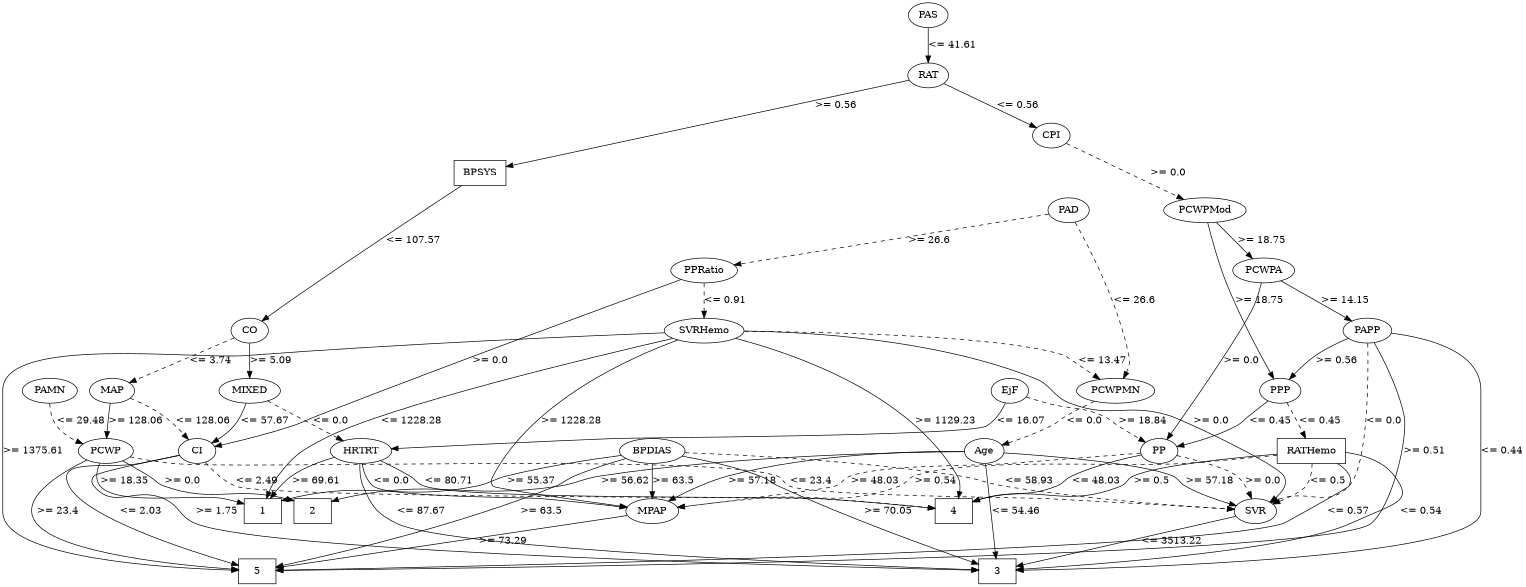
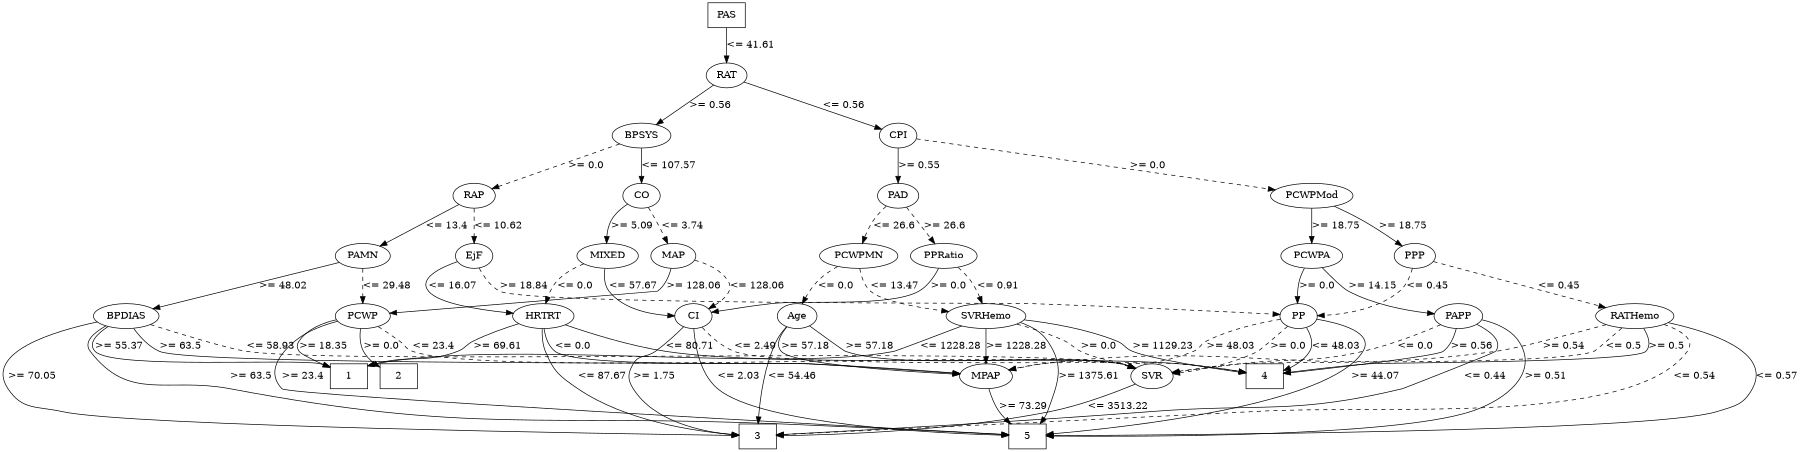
  strict digraph {
    edge [op=">=" param=0.0 style=solid]
    1 [height=0.5 shape=box width=0.75]
    2 [height=0.5 shape=box width=0.75]
    3 [height=0.5 shape=box width=0.75]
    4 [height=0.5 shape=box width=0.75]
    5 [height=0.5 shape=box width=0.75]
+   RAP [height=0.5 width=0.77778]
    PAMN [height=0.5 width=1.0139]
    EjF [height=0.5 width=0.75]
    PCWP [height=0.5 width=0.97491]
    BPDIAS [height=0.5 width=1.1735]
    PP [height=0.5 width=0.75]
    HRTRT [height=0.5 width=1.1013]
    SVR [height=0.5 width=0.77778]
    MPAP [height=0.5 width=0.97491]
-   PAS [height=0.5 width=0.75]
+   PAS [height=0.5 width=0.75 shape=box]
    RAT [height=0.5 width=0.76389]
-   BPSYS [height=0.5 width=1.0471 shape=box]
+   BPSYS [height=0.5 width=1.0471]
    CPI [height=0.5 width=0.75]
    CO [height=0.5 width=0.75]
    PAD [height=0.5 width=0.79437]
    PCWPMod [height=0.5 width=1.4444]
    MIXED [height=0.5 width=1.125]
    MAP [height=0.5 width=0.84854]
    PCWPMN [height=0.5 width=1.3902]
    PPRatio [height=0.5 width=1.1013]
    PCWPA [height=0.5 width=1.1555]
    PPP [height=0.5 width=0.75]
    SVRHemo [height=0.5 width=1.3902]
    Age [height=0.5 width=0.75]
    CI [height=0.5 width=0.75]
    PAPP [height=0.5 width=0.88889]
-   RATHemo [height=0.5 width=1.375 shape=box]
+   RATHemo [height=0.5 width=1.375]
+   RAP -> PAMN [label="<= 13.4" op="<=" param=13.4]
+   RAP -> EjF [label="<= 10.62" op="<=" param=10.62 style=dashed]
    PAMN -> PCWP [label="<= 29.48" op="<=" param=29.48 style=dashed]
+   PAMN -> BPDIAS [label=">= 48.02" param=48.02]
    EjF -> PP [label=">= 18.84" param=18.84 style=dashed]
    EjF -> HRTRT [label="<= 16.07" op="<=" param=16.07]
    PCWP -> 1 [label=">= 18.35" param=18.35]
    PCWP -> 2 [label=">= 0.0"]
    PCWP -> 5 [label=">= 23.4" param=23.4]
    PCWP -> SVR [label="<= 23.4" op="<=" param=23.4 style=dashed]
    BPDIAS -> 1 [label=">= 55.37" param=55.37]
    BPDIAS -> 3 [label=">= 70.05" param=70.05]
    BPDIAS -> 5 [label=">= 63.5" param=63.5]
    BPDIAS -> SVR [label="<= 58.93" op="<=" param=58.93 style=dashed]
    BPDIAS -> MPAP [label=">= 63.5" param=63.5]
    PP -> 4 [label="<= 48.03" op="<=" param=48.03]
+   PP -> 5 [label=">= 44.07" param=44.07]
    PP -> SVR [label=">= 0.0" style=dashed]
    PP -> MPAP [label=">= 48.03" param=48.03 style=dashed]
    HRTRT -> 1 [label=">= 69.61" param=69.61]
    HRTRT -> 3 [label="<= 87.67" op="<=" param=87.67]
    HRTRT -> 4 [label="<= 80.71" op="<=" param=80.71]
    HRTRT -> MPAP [label="<= 0.0" op="<="]
    SVR -> 3 [label="<= 3513.22" op="<=" param=3513.22]
    MPAP -> 5 [label=">= 73.29" param=73.29]
    PAS -> RAT [label="<= 41.61" op="<=" param=41.61]
    RAT -> BPSYS [label=">= 0.56" param=0.56]
    RAT -> CPI [label="<= 0.56" op="<=" param=0.56]
+   BPSYS -> RAP [label=">= 0.0" style=dashed]
    BPSYS -> CO [label="<= 107.57" op="<=" param=107.57]
+   CPI -> PAD [label=">= 0.55" param=0.55]
    CPI -> PCWPMod [label=">= 0.0" style=dashed]
    CO -> MIXED [label=">= 5.09" param=5.09]
    CO -> MAP [label="<= 3.74" op="<=" param=3.74 style=dashed]
    PAD -> PCWPMN [label="<= 26.6" op="<=" param=26.6 style=dashed]
    PAD -> PPRatio [label=">= 26.6" param=26.6 style=dashed]
    PCWPMod -> PCWPA [label=">= 18.75" param=18.75]
    PCWPMod -> PPP [label=">= 18.75" param=18.75]
    MIXED -> HRTRT [label="<= 0.0" op="<=" style=dashed]
    MIXED -> CI [label="<= 57.67" op="<=" param=57.67]
    MAP -> PCWP [label=">= 128.06" param=128.06]
    MAP -> CI [label="<= 128.06" op="<=" param=128.06 style=dashed]
-   SVRHemo -> PCWPMN [label="<= 13.47" op="<=" param=13.47 style=dashed]
+   PCWPMN -> SVRHemo [label="<= 13.47" op="<=" param=13.47 style=dashed]
    PCWPMN -> Age [label="<= 0.0" op="<=" style=dashed]
    PPRatio -> SVRHemo [label="<= 0.91" op="<=" param=0.91 style=dashed]
    PPRatio -> CI [label=">= 0.0"]
    PCWPA -> PP [label=">= 0.0"]
    PCWPA -> PAPP [label=">= 14.15" param=14.15]
-   PPP -> PP [label="<= 0.45" op="<=" param=0.45]
+   PPP -> PP [label="<= 0.45" op="<=" param=0.45 style=dashed]
    PPP -> RATHemo [label="<= 0.45" op="<=" param=0.45 style=dashed]
    SVRHemo -> 1 [label="<= 1228.28" op="<=" param=1228.28]
    SVRHemo -> 4 [label=">= 1129.23" param=1129.23]
    SVRHemo -> 5 [label=">= 1375.61" param=1375.61]
-   SVRHemo -> SVR [label=">= 0.0"]
+   SVRHemo -> SVR [label=">= 0.0" style=dashed]
    SVRHemo -> MPAP [label=">= 1228.28" param=1228.28]
-   Age -> 2 [label=">= 56.62" param=56.62]
    Age -> 3 [label="<= 54.46" op="<=" param=54.46]
    Age -> SVR [label=">= 57.18" param=57.18]
    Age -> MPAP [label=">= 57.18" param=57.18]
    CI -> 3 [label=">= 1.75" param=1.75]
    CI -> 4 [label="<= 2.49" op="<=" param=2.49 style=dashed]
    CI -> 5 [label="<= 2.03" op="<=" param=2.03]
    PAPP -> 3 [label="<= 0.44" op="<=" param=0.44]
-   PAPP -> PPP [label=">= 0.56" param=0.56]
+   PAPP -> 4 [label=">= 0.56" param=0.56]
    PAPP -> 5 [label=">= 0.51" param=0.51]
    PAPP -> SVR [label="<= 0.0" op="<=" style=dashed]
-   RATHemo -> 3 [label="<= 0.54" op="<=" param=0.54]
+   RATHemo -> 3 [label="<= 0.54" op="<=" param=0.54 style=dashed]
    RATHemo -> 4 [label=">= 0.5" param=0.5]
    RATHemo -> 5 [label="<= 0.57" op="<=" param=0.57]
    RATHemo -> SVR [label="<= 0.5" op="<=" param=0.5 style=dashed]
    RATHemo -> MPAP [label=">= 0.54" param=0.54 style=dashed]
  }
